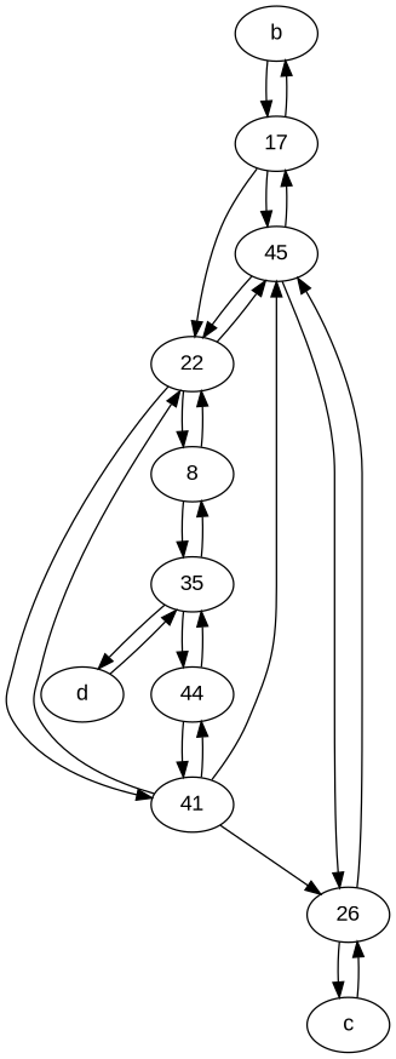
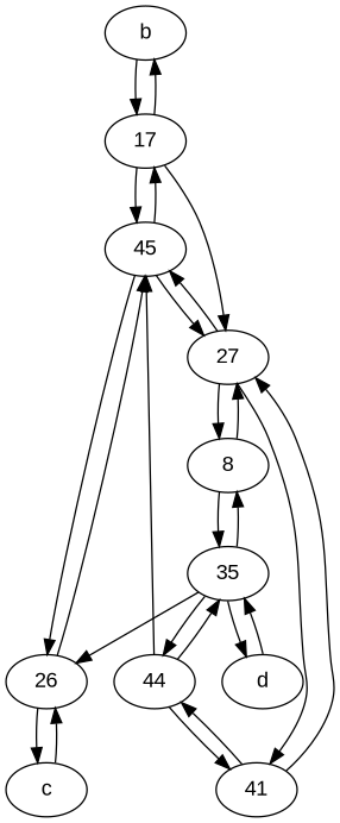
  digraph {
    fontname="Liberation Sans"
    node [fontname="Liberation Sans"]
    edge [fontname="Liberation Sans"]
    b
    17
-   22
+   22 [label=27]
    45
    44
    35
    41
    d
    8
    26
    c
    b -> 17
    17 -> b
    17 -> 22
    17 -> 45
    22 -> 45
    22 -> 41
    22 -> 8
    45 -> 17
    45 -> 22
    45 -> 26
    44 -> 35
    44 -> 41
    35 -> 44
    35 -> d
    35 -> 8
    41 -> 22
-   41 -> 45
+   44 -> 45
    41 -> 44
-   41 -> 26
+   35 -> 26
    d -> 35
    8 -> 22
    8 -> 35
    26 -> 45
    26 -> c
    c -> 26
  }
